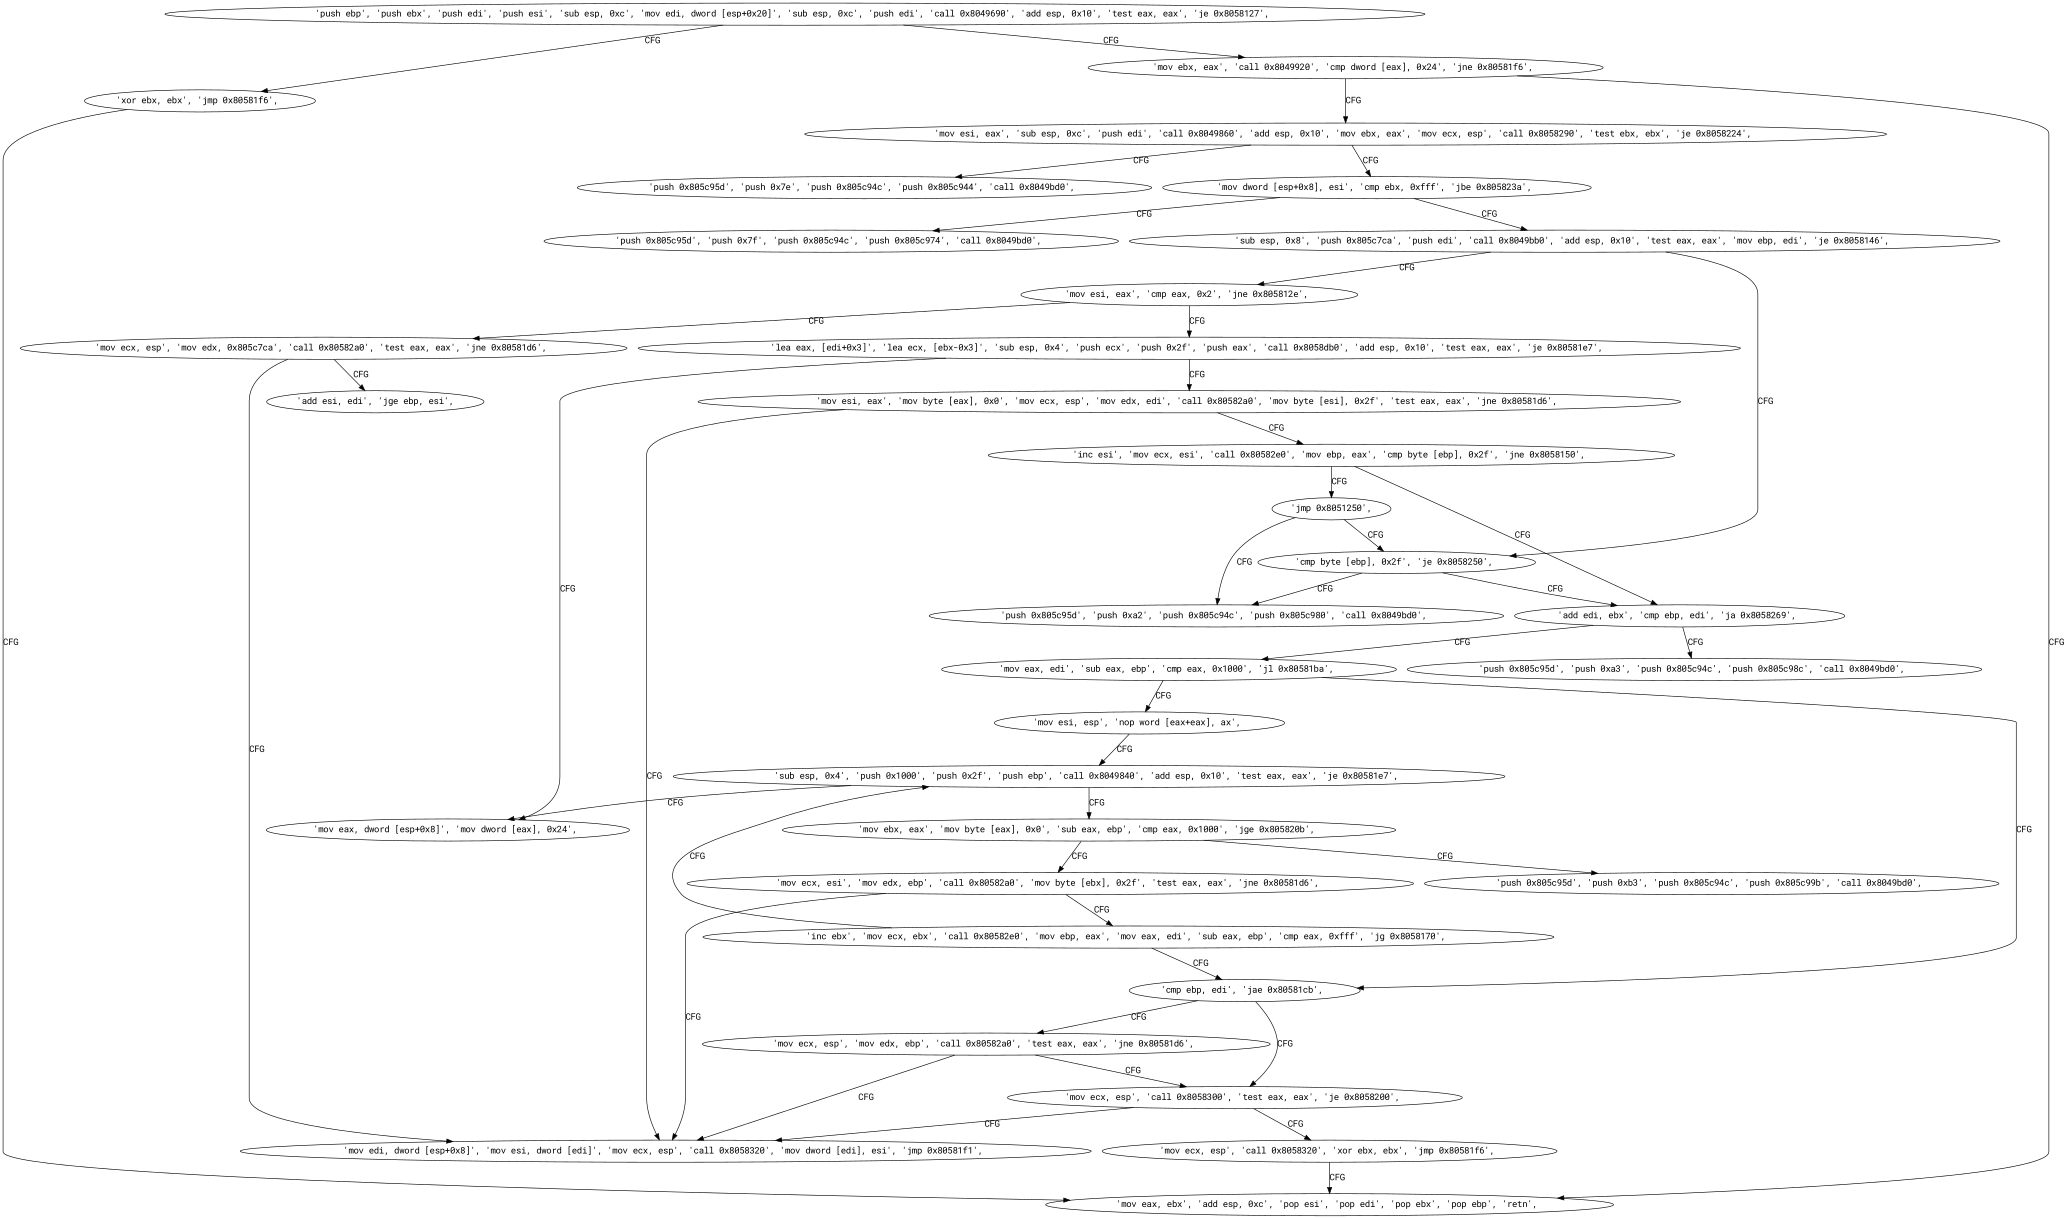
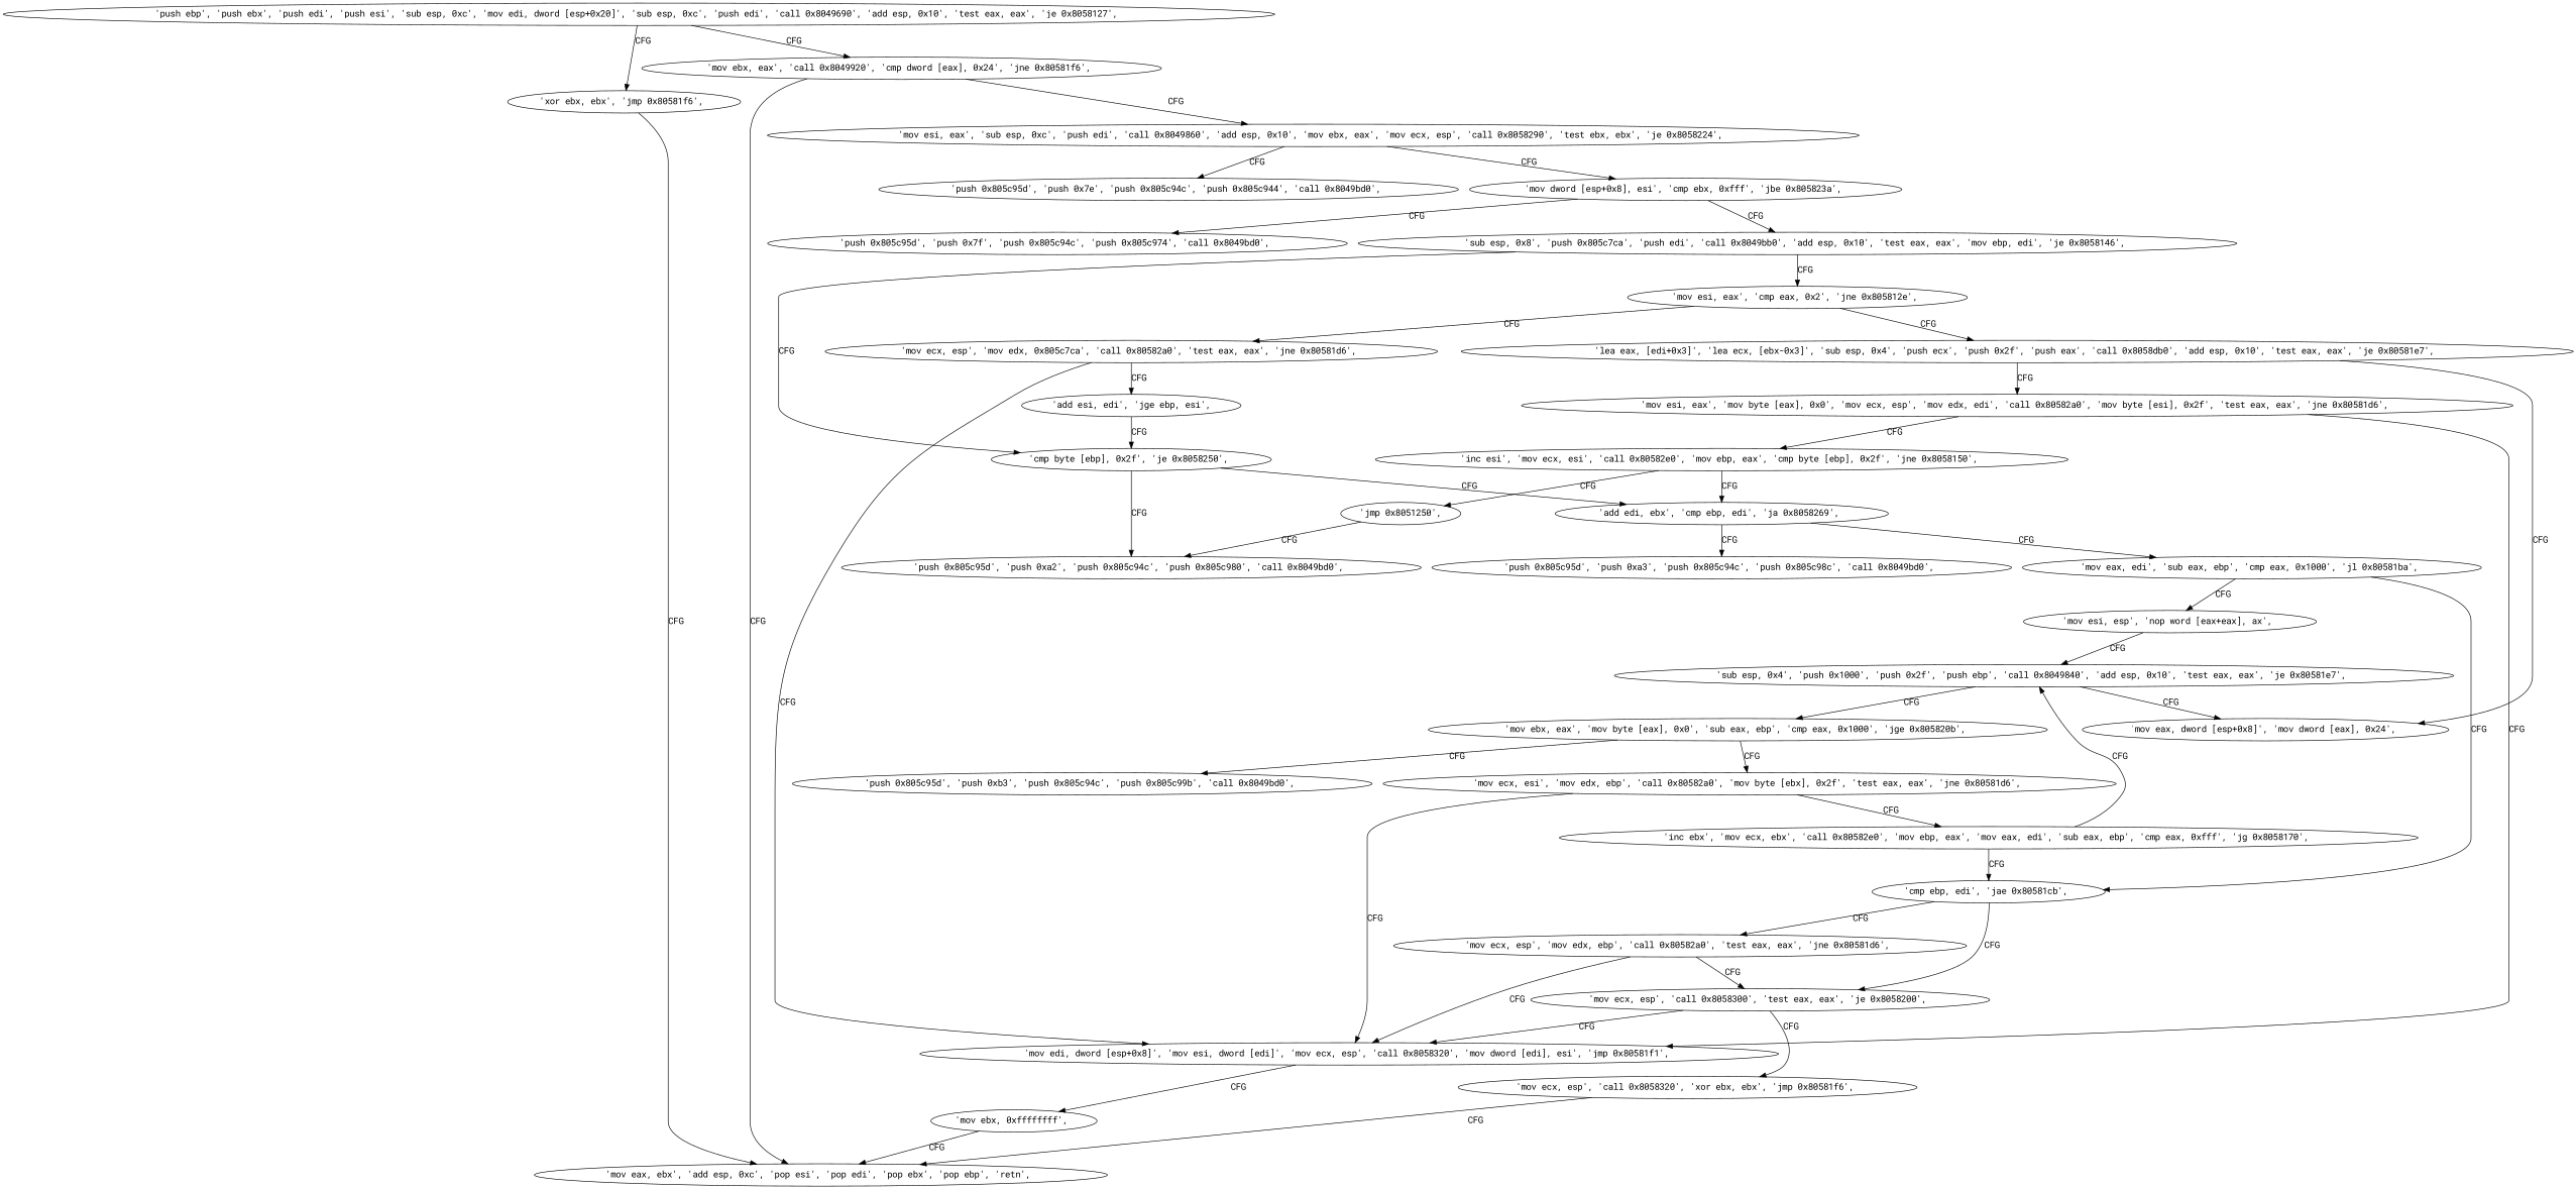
  digraph {
    fontname="Roboto Mono"
    node [fontname="Roboto Mono"]
    edge [fontname="Roboto Mono"]
    n1 [label="'push ebp', 'push ebx', 'push edi', 'push esi', 'sub esp, 0xc', 'mov edi, dword [esp+0x20]', 'sub esp, 0xc', 'push edi', 'call 0x8049690', 'add esp, 0x10', 'test eax, eax', 'je 0x8058127', "]
    n2 [label="'xor ebx, ebx', 'jmp 0x80581f6', "]
    n3 [label="'mov ebx, eax', 'call 0x8049920', 'cmp dword [eax], 0x24', 'jne 0x80581f6', "]
    n4 [label="'mov eax, ebx', 'add esp, 0xc', 'pop esi', 'pop edi', 'pop ebx', 'pop ebp', 'retn', "]
    n5 [label="'mov esi, eax', 'sub esp, 0xc', 'push edi', 'call 0x8049860', 'add esp, 0x10', 'mov ebx, eax', 'mov ecx, esp', 'call 0x8058290', 'test ebx, ebx', 'je 0x8058224', "]
    n6 [label="'push 0x805c95d', 'push 0x7e', 'push 0x805c94c', 'push 0x805c944', 'call 0x8049bd0', "]
    n7 [label="'mov dword [esp+0x8], esi', 'cmp ebx, 0xfff', 'jbe 0x805823a', "]
    n8 [label="'push 0x805c95d', 'push 0x7f', 'push 0x805c94c', 'push 0x805c974', 'call 0x8049bd0', "]
    n9 [label="'sub esp, 0x8', 'push 0x805c7ca', 'push edi', 'call 0x8049bb0', 'add esp, 0x10', 'test eax, eax', 'mov ebp, edi', 'je 0x8058146', "]
    n10 [label="'cmp byte [ebp], 0x2f', 'je 0x8058250', "]
    n11 [label="'mov esi, eax', 'cmp eax, 0x2', 'jne 0x805812e', "]
    n12 [label="'push 0x805c95d', 'push 0xa2', 'push 0x805c94c', 'push 0x805c980', 'call 0x8049bd0', "]
    n13 [label="'add edi, ebx', 'cmp ebp, edi', 'ja 0x8058269', "]
    n14 [label="'mov ecx, esp', 'mov edx, 0x805c7ca', 'call 0x80582a0', 'test eax, eax', 'jne 0x80581d6', "]
    n15 [label="'lea eax, [edi+0x3]', 'lea ecx, [ebx-0x3]', 'sub esp, 0x4', 'push ecx', 'push 0x2f', 'push eax', 'call 0x8058db0', 'add esp, 0x10', 'test eax, eax', 'je 0x80581e7', "]
    n16 [label="'push 0x805c95d', 'push 0xa3', 'push 0x805c94c', 'push 0x805c98c', 'call 0x8049bd0', "]
    n17 [label="'mov eax, edi', 'sub eax, ebp', 'cmp eax, 0x1000', 'jl 0x80581ba', "]
    n18 [label="'mov edi, dword [esp+0x8]', 'mov esi, dword [edi]', 'mov ecx, esp', 'call 0x8058320', 'mov dword [edi], esi', 'jmp 0x80581f1', "]
    n19 [label="'add esi, edi', 'jge ebp, esi',"]
    n20 [label="'mov eax, dword [esp+0x8]', 'mov dword [eax], 0x24', "]
    n21 [label="'mov esi, eax', 'mov byte [eax], 0x0', 'mov ecx, esp', 'mov edx, edi', 'call 0x80582a0', 'mov byte [esi], 0x2f', 'test eax, eax', 'jne 0x80581d6', "]
    n22 [label="'cmp ebp, edi', 'jae 0x80581cb', "]
    n23 [label="'mov esi, esp', 'nop word [eax+eax], ax', "]
+   n24 [label="'mov ebx, 0xffffffff', "]
    n25 [label="'inc esi', 'mov ecx, esi', 'call 0x80582e0', 'mov ebp, eax', 'cmp byte [ebp], 0x2f', 'jne 0x8058150', "]
    n26 [label="'mov ecx, esp', 'call 0x8058300', 'test eax, eax', 'je 0x8058200', "]
    n27 [label="'mov ecx, esp', 'mov edx, ebp', 'call 0x80582a0', 'test eax, eax', 'jne 0x80581d6', "]
    n28 [label="'sub esp, 0x4', 'push 0x1000', 'push 0x2f', 'push ebp', 'call 0x8049840', 'add esp, 0x10', 'test eax, eax', 'je 0x80581e7', "]
    n29 [label="'jmp 0x8051250',"]
    n30 [label="'mov ecx, esp', 'call 0x8058320', 'xor ebx, ebx', 'jmp 0x80581f6', "]
    n31 [label="'mov ebx, eax', 'mov byte [eax], 0x0', 'sub eax, ebp', 'cmp eax, 0x1000', 'jge 0x805820b', "]
    n32 [label="'push 0x805c95d', 'push 0xb3', 'push 0x805c94c', 'push 0x805c99b', 'call 0x8049bd0', "]
    n33 [label="'mov ecx, esi', 'mov edx, ebp', 'call 0x80582a0', 'mov byte [ebx], 0x2f', 'test eax, eax', 'jne 0x80581d6', "]
    n34 [label="'inc ebx', 'mov ecx, ebx', 'call 0x80582e0', 'mov ebp, eax', 'mov eax, edi', 'sub eax, ebp', 'cmp eax, 0xfff', 'jg 0x8058170', "]
    n1 -> n2 [label=CFG]
    n1 -> n3 [label=CFG]
    n2 -> n4 [label=CFG]
    n3 -> n4 [label=CFG]
    n3 -> n5 [label=CFG]
    n5 -> n6 [label=CFG]
    n5 -> n7 [label=CFG]
    n7 -> n8 [label=CFG]
    n7 -> n9 [label=CFG]
    n9 -> n10 [label=CFG]
    n9 -> n11 [label=CFG]
    n10 -> n12 [label=CFG]
    n10 -> n13 [label=CFG]
    n11 -> n14 [label=CFG]
    n11 -> n15 [label=CFG]
    n13 -> n16 [label=CFG]
    n13 -> n17 [label=CFG]
    n14 -> n18 [label=CFG]
    n14 -> n19 [label=CFG]
    n15 -> n20 [label=CFG]
    n15 -> n21 [label=CFG]
    n17 -> n22 [label=CFG]
    n17 -> n23 [label=CFG]
-   n29 -> n10 [label=CFG]
+   n18 -> n24 [label=CFG]
+   n19 -> n10 [label=CFG]
    n21 -> n18 [label=CFG]
    n21 -> n25 [label=CFG]
    n22 -> n26 [label=CFG]
    n22 -> n27 [label=CFG]
    n23 -> n28 [label=CFG]
+   n24 -> n4 [label=CFG]
    n25 -> n13 [label=CFG]
    n25 -> n29 [label=CFG]
    n26 -> n18 [label=CFG]
    n26 -> n30 [label=CFG]
    n27 -> n18 [label=CFG]
    n27 -> n26 [label=CFG]
    n28 -> n20 [label=CFG]
    n28 -> n31 [label=CFG]
    n29 -> n12 [label=CFG]
    n30 -> n4 [label=CFG]
    n31 -> n32 [label=CFG]
    n31 -> n33 [label=CFG]
    n33 -> n18 [label=CFG]
    n33 -> n34 [label=CFG]
    n34 -> n22 [label=CFG]
    n34 -> n28 [label=CFG]
  }
